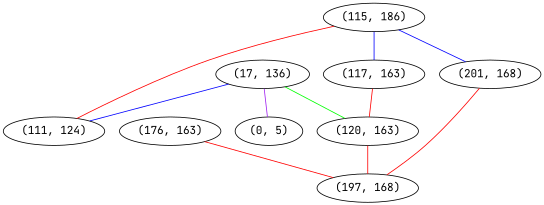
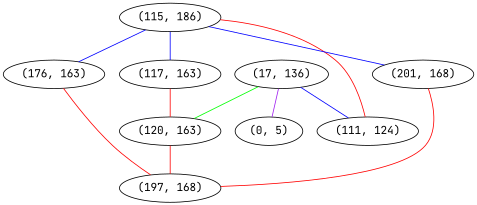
  graph {
    fontname="JetBrains Mono"
    node [fontname="JetBrains Mono"]
    edge [color=red fontname="JetBrains Mono" weight=1]
    n1 [label="(0, 5)"]
    "(17, 136)"
    "(111, 124)"
    "(120, 163)"
    "(197, 168)"
    "(115, 186)"
    "(201, 168)"
    "(117, 163)"
    "(176, 163)"
    "(17, 136)" -- n1 [color=purple weight=4]
    "(17, 136)" -- "(111, 124)" [color=blue weight=3]
    "(17, 136)" -- "(120, 163)" [color=green weight=2]
    "(120, 163)" -- "(197, 168)"
    "(115, 186)" -- "(111, 124)"
    "(115, 186)" -- "(201, 168)" [color=blue weight=3]
    "(115, 186)" -- "(117, 163)" [color=blue weight=3]
+   "(115, 186)" -- "(176, 163)" [color=blue weight=3]
    "(201, 168)" -- "(197, 168)"
    "(117, 163)" -- "(120, 163)"
    "(176, 163)" -- "(197, 168)"
  }
